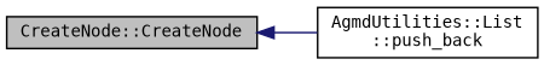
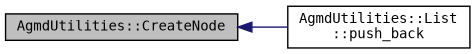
  digraph {
    rankdir=LR
    fontname="DejaVu Sans Mono"
    node [color=black fontname="DejaVu Sans Mono" fontsize=10 shape=record style=filled]
-   n1 [fillcolor=grey75 fontcolor=black height=0.2 label="CreateNode::CreateNode" width=0.4]
+   n1 [fillcolor=grey75 fontcolor=black height=0.2 label="AgmdUtilities::CreateNode" width=0.4]
    n2 [fillcolor=white height=0.2 label="AgmdUtilities::List\l::push_back" width=0.4]
    n1 -> n2 [color=midnightblue dir=back fontname="DejaVu Sans Mono" fontsize=10 labelfontname=Helvetica labelfontsize=10 style=solid]
  }
